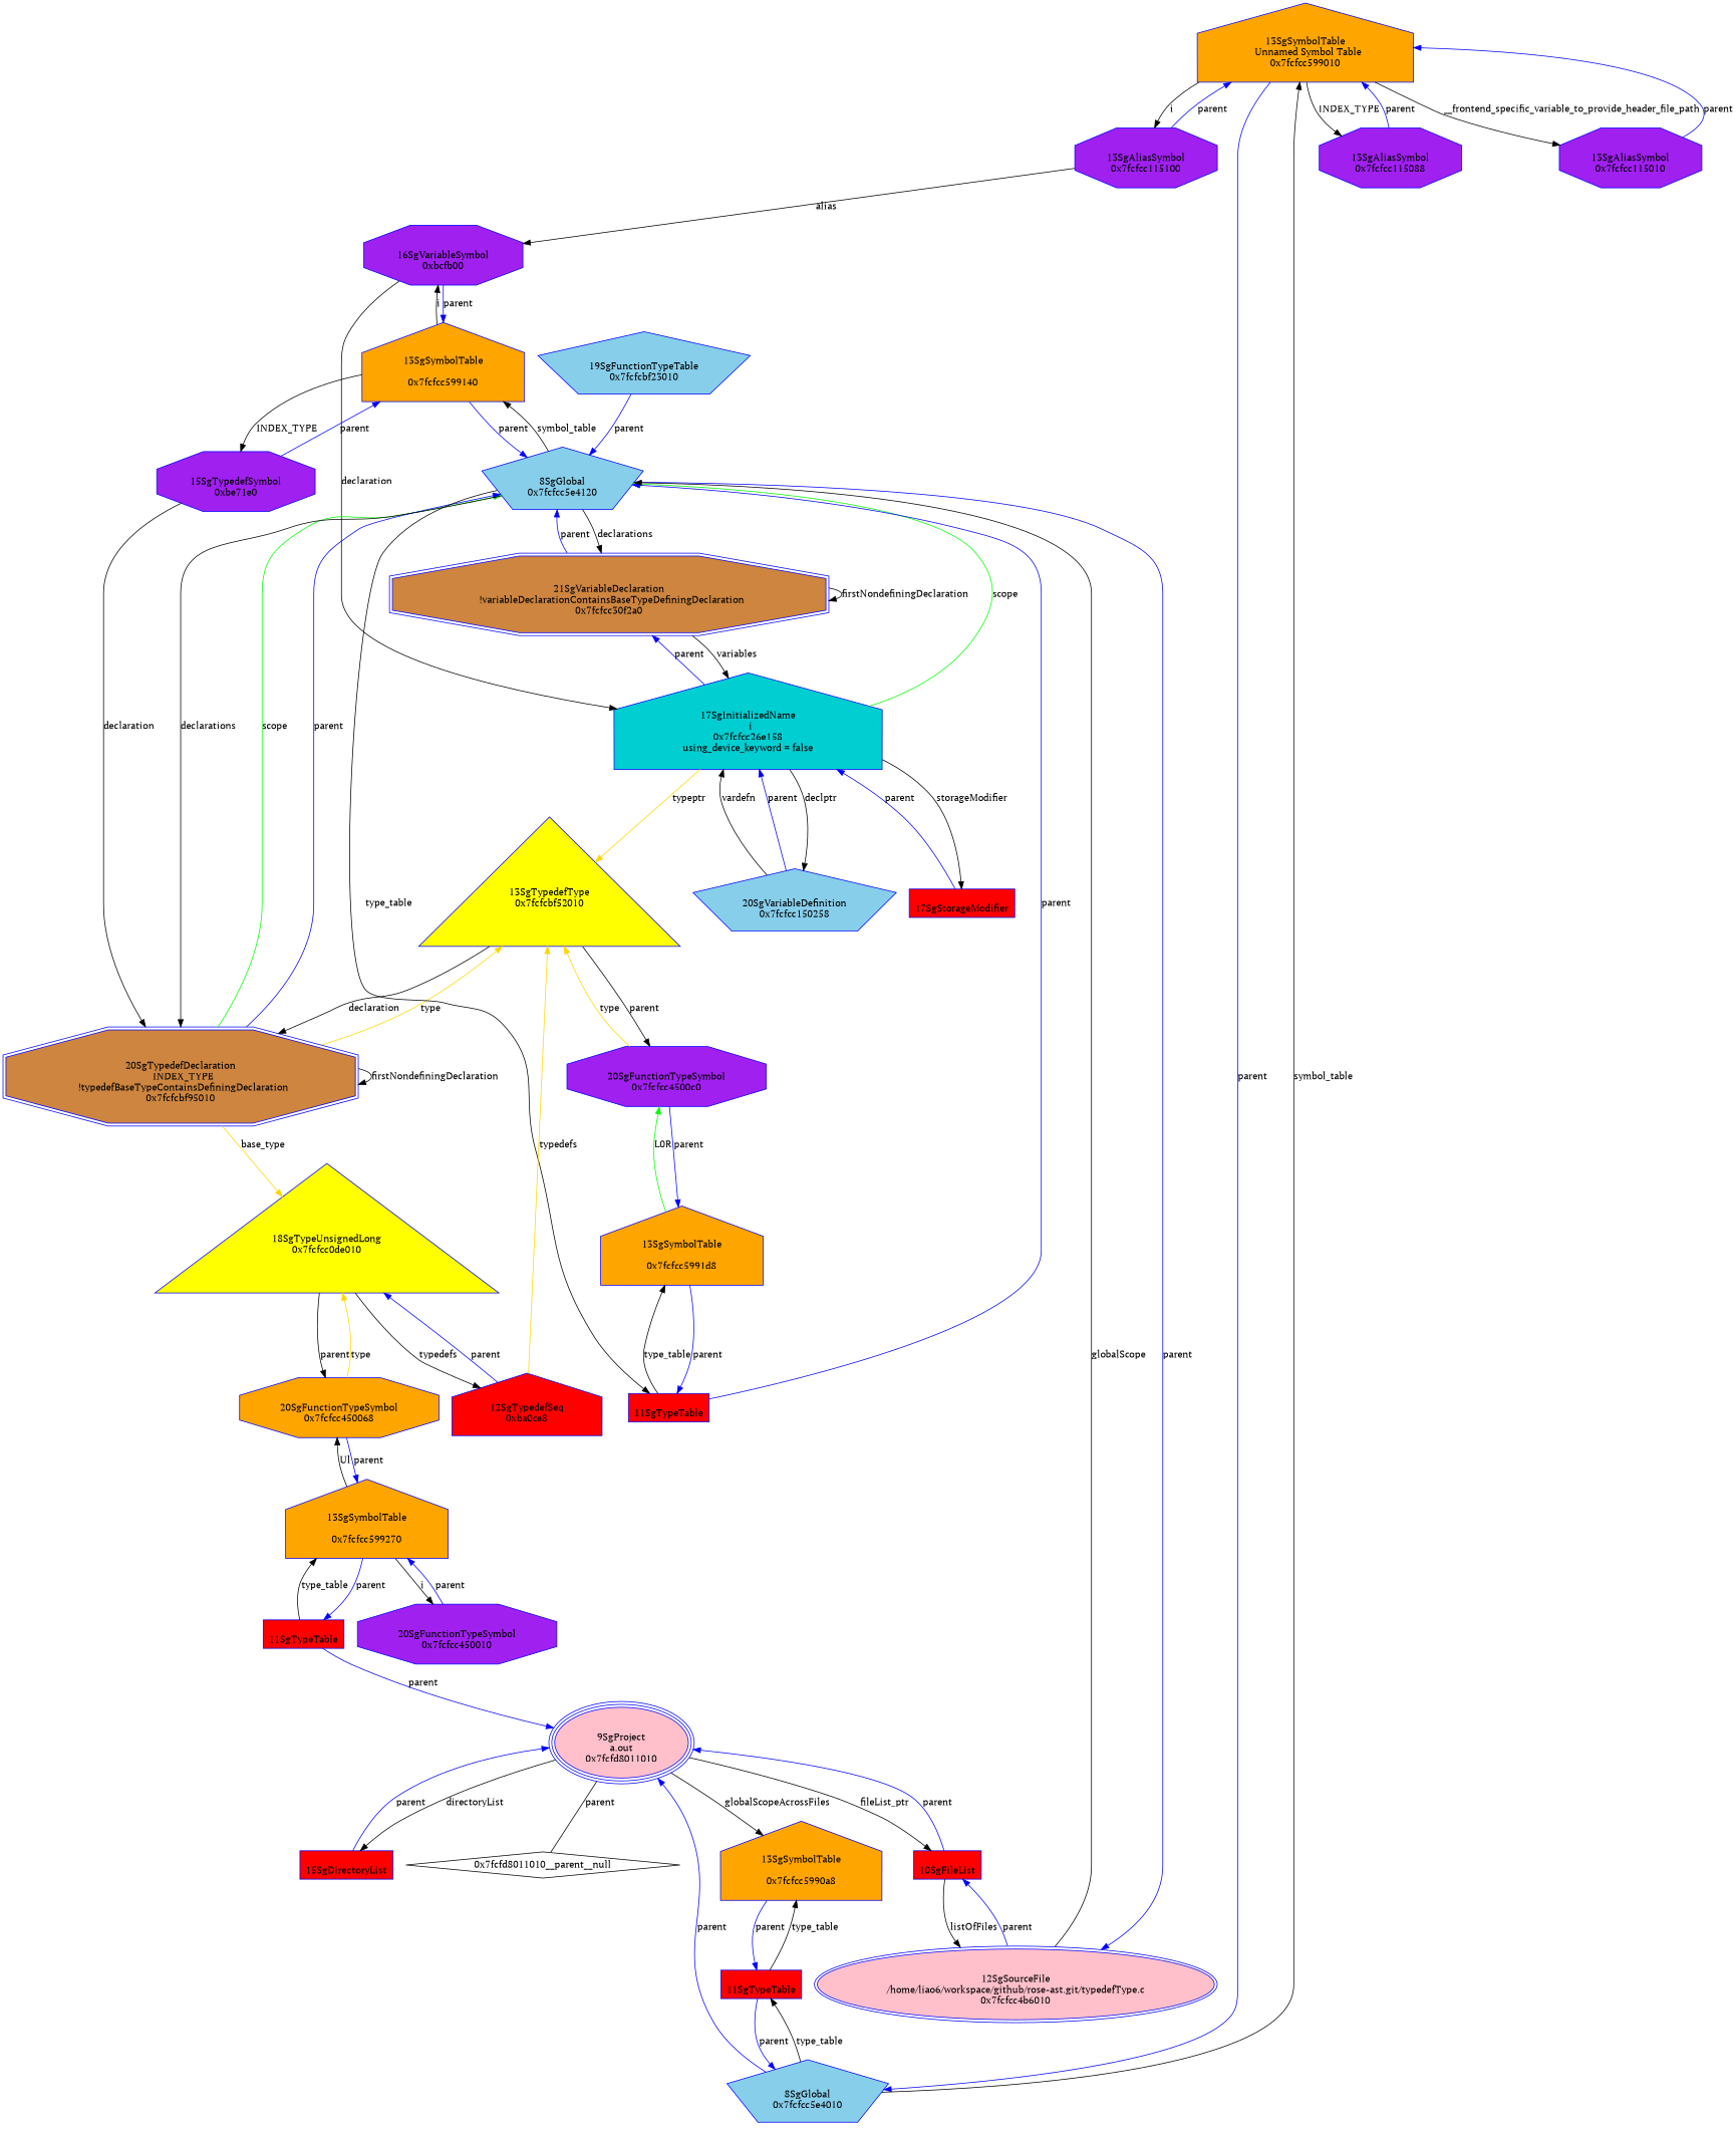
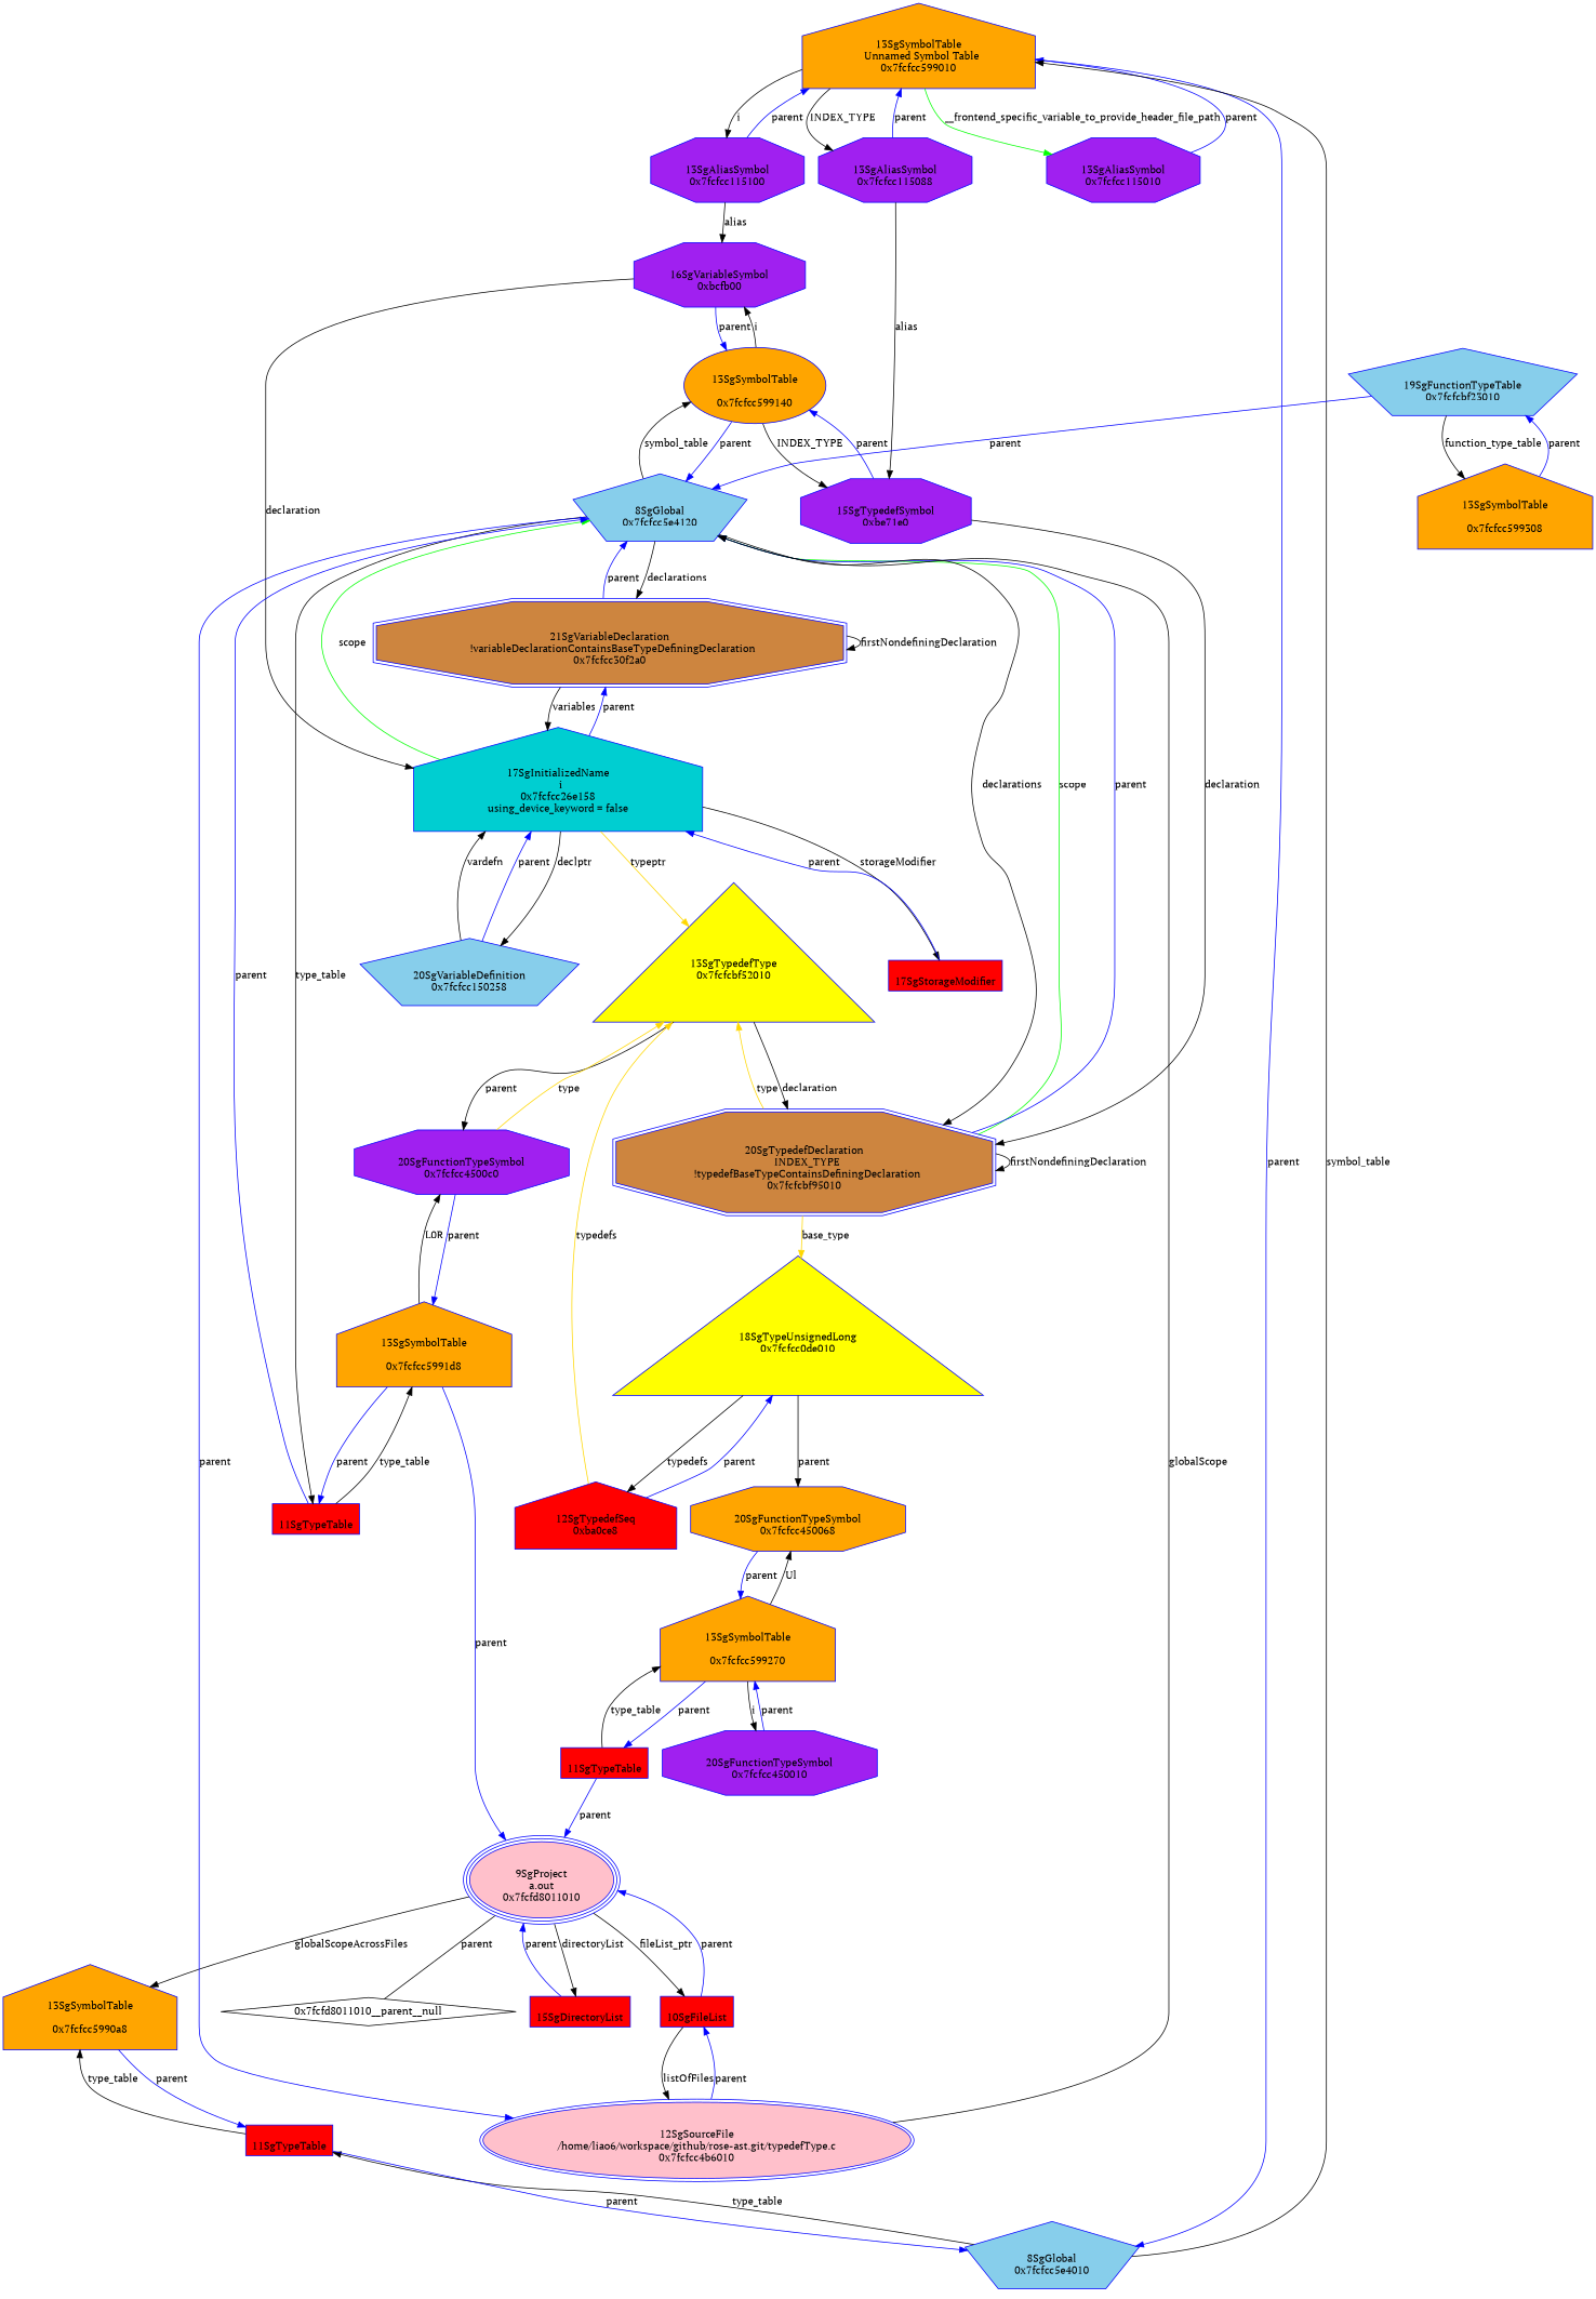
  digraph {
    fontname="PT Serif"
    node [color=blue fillcolor=orange fontcolor=black fontname="PT Serif" peripheries=1 regular=0 shape=polygon sides=5 style=filled]
    edge [dir=forward fontname="PT Serif"]
    n1 [label="\n13SgSymbolTable\n  Unnamed Symbol Table\n  0x7fcfcc599010  " shape=house]
    n2 [fillcolor=purple label="\n13SgAliasSymbol\n  0x7fcfcc115100  " sides=8]
    n3 [fillcolor=purple label="\n13SgAliasSymbol\n  0x7fcfcc115088  " sides=8]
    n4 [fillcolor=purple label="\n13SgAliasSymbol\n  0x7fcfcc115010  " sides=8]
    n5 [fillcolor=skyblue label="\n8SgGlobal\n  0x7fcfcc5e4010  "]
    n6 [fillcolor=purple label="\n16SgVariableSymbol\n  0xbcfb00  " sides=8]
    n7 [fillcolor=purple label="\n15SgTypedefSymbol\n  0xbe71e0  " sides=8]
    n8 [fillcolor=red label="\n11SgTypeTable" sides=4]
    n9 [fillcolor=pink label="\n9SgProject\n  a.out  \n  0x7fcfd8011010  " peripheries=3 shape=ellipse]
-   n10 [label="\n13SgSymbolTable\n  \n  0x7fcfcc599140  " shape=house]
+   n10 [label="\n13SgSymbolTable\n  \n  0x7fcfcc599140  " shape=ellipse]
    n11 [fillcolor=darkturquoise label="\n17SgInitializedName\n  i\n  0x7fcfcc26e158  \n  using_device_keyword = false  " shape=house]
    n12 [fillcolor=peru label="\n20SgTypedefDeclaration\n  INDEX_TYPE\n  !typedefBaseTypeContainsDefiningDeclaration\n  0x7fcfcbf95010  " peripheries=2 sides=8]
    n13 [label="\n13SgSymbolTable\n  \n  0x7fcfcc5990a8  " shape=house]
    n14 [fillcolor=red label="\n10SgFileList" sides=4]
    n15 [fillcolor=red label="\n15SgDirectoryList" sides=4]
    "0x7fcfd8011010__parent__null" [shape=diamond color="" fillcolor="" fontcolor="" peripheries="" regular="" sides="" style=""]
    n17 [fillcolor=skyblue label="\n8SgGlobal\n  0x7fcfcc5e4120  "]
    n18 [fillcolor=red label="\n11SgTypeTable" sides=4]
    n19 [fillcolor=pink label="\n12SgSourceFile\n  /home/liao6/workspace/github/rose-ast.git/typedefType.c  \n  0x7fcfcc4b6010  " peripheries=2 shape=ellipse]
    n20 [fillcolor=peru label="\n21SgVariableDeclaration\n  !variableDeclarationContainsBaseTypeDefiningDeclaration\n  0x7fcfcc30f2a0  " peripheries=2 sides=8]
    n21 [fillcolor=yellow label="\n13SgTypedefType\n  0x7fcfcbf52010  \n   \n   " sides=3]
    n22 [fillcolor=red label="\n17SgStorageModifier" sides=4]
    n23 [fillcolor=skyblue label="\n20SgVariableDefinition\n  0x7fcfcc150258  "]
    n24 [fillcolor=yellow label="\n18SgTypeUnsignedLong\n  0x7fcfcc0de010  \n   \n   " sides=3]
    n25 [label="\n13SgSymbolTable\n  \n  0x7fcfcc5991d8  " shape=house]
    n26 [fillcolor=purple label="\n20SgFunctionTypeSymbol\n  0x7fcfcc4500c0  " sides=8]
    n27 [label="\n13SgSymbolTable\n  \n  0x7fcfcc599270  " shape=house]
    n28 [label="\n20SgFunctionTypeSymbol\n  0x7fcfcc450068  " sides=8]
    n29 [fillcolor=purple label="\n20SgFunctionTypeSymbol\n  0x7fcfcc450010  " sides=8]
    n30 [fillcolor=red label="\n11SgTypeTable" sides=4]
    n31 [fillcolor=red label="\n12SgTypedefSeq\n  0xba0ce8  " shape=house]
+   n32 [label="\n13SgSymbolTable\n  \n  0x7fcfcc599308  " shape=house]
    n33 [fillcolor=skyblue label="\n19SgFunctionTypeTable\n  0x7fcfcbf23010  "]
    n1 -> n2 [label=i]
    n1 -> n3 [label=INDEX_TYPE]
-   n1 -> n4 [label=__frontend_specific_variable_to_provide_header_file_path]
+   n1 -> n4 [label=__frontend_specific_variable_to_provide_header_file_path color=green]
    n1 -> n5 [color=blue label=parent]
    n2 -> n1 [color=blue label=parent]
    n2 -> n6 [label=alias]
    n3 -> n1 [color=blue label=parent]
+   n3 -> n7 [label=alias]
    n4 -> n1 [color=blue label=parent]
    n5 -> n1 [label=symbol_table]
    n5 -> n8 [label=type_table]
-   n5 -> n9 [color=blue label=parent]
+   n25 -> n9 [color=blue label=parent]
    n6 -> n10 [color=blue label=parent]
    n6 -> n11 [label=declaration]
    n7 -> n10 [color=blue label=parent]
    n7 -> n12 [label=declaration]
    n8 -> n5 [color=blue label=parent]
    n8 -> n13 [label=type_table]
    n9 -> n13 [label=globalScopeAcrossFiles]
    n9 -> n14 [label=fileList_ptr]
    n9 -> n15 [label=directoryList]
    n9 -> "0x7fcfd8011010__parent__null" [dir=none label=parent]
    n10 -> n6 [label=i]
    n10 -> n7 [label=INDEX_TYPE]
    n10 -> n17 [color=blue label=parent]
    n11 -> n17 [color=green label=scope]
    n11 -> n20 [color=blue label=parent]
    n11 -> n21 [color=gold1 label=typeptr]
    n11 -> n22 [label=storageModifier]
    n11 -> n23 [label=declptr]
    n12 -> n12 [label=firstNondefiningDeclaration]
    n12 -> n17 [color=green label=scope]
    n12 -> n17 [color=blue label=parent]
    n12 -> n21 [color=gold1 label=type]
    n12 -> n24 [color=gold1 label=base_type]
    n13 -> n8 [color=blue label=parent]
    n14 -> n9 [color=blue label=parent]
    n14 -> n19 [label=listOfFiles]
    n15 -> n9 [color=blue label=parent]
    n17 -> n10 [label=symbol_table]
    n17 -> n12 [label=declarations]
    n17 -> n18 [label=type_table]
    n17 -> n19 [color=blue label=parent]
    n17 -> n20 [label=declarations]
    n18 -> n17 [color=blue label=parent]
    n18 -> n25 [label=type_table]
    n19 -> n14 [color=blue label=parent]
    n19 -> n17 [label=globalScope]
    n20 -> n11 [label=variables]
    n20 -> n17 [color=blue label=parent]
    n20 -> n20 [label=firstNondefiningDeclaration]
    n21 -> n12 [label=declaration]
    n21 -> n26 [label=parent]
    n22 -> n11 [color=blue label=parent]
    n23 -> n11 [label=vardefn]
    n23 -> n11 [color=blue label=parent]
    n24 -> n28 [label=parent]
    n24 -> n31 [label=typedefs]
    n25 -> n18 [color=blue label=parent]
-   n25 -> n26 [label=L0R color=green]
+   n25 -> n26 [label=L0R]
    n26 -> n21 [color=gold1 label=type]
    n26 -> n25 [color=blue label=parent]
    n27 -> n28 [label=Ul]
    n27 -> n29 [label=i]
    n27 -> n30 [color=blue label=parent]
-   n28 -> n24 [color=gold1 label=type]
    n28 -> n27 [color=blue label=parent]
    n29 -> n27 [color=blue label=parent]
    n30 -> n9 [color=blue label=parent]
    n30 -> n27 [label=type_table]
    n31 -> n21 [color=gold1 label=typedefs]
    n31 -> n24 [color=blue label=parent]
+   n32 -> n33 [color=blue label=parent]
    n33 -> n17 [color=blue label=parent]
+   n33 -> n32 [label=function_type_table]
  }
